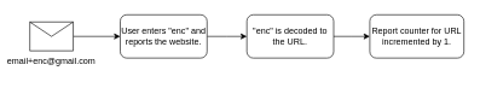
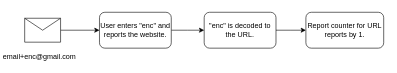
  <mxCell id="0" />
  <mxCell id="1" parent="0" />
  <mxCell id="2" style="edgeStyle=orthogonalEdgeStyle;rounded=0;orthogonalLoop=1;jettySize=auto;html=1;entryX=0;entryY=0.5;entryDx=0;entryDy=0;" edge="1" parent="1" source="3" target="6"><mxGeometry relative="1" as="geometry"><mxPoint x="230" y="50" as="targetPoint" /></mxGeometry></mxCell>
  <mxCell id="3" value="" style="shape=message;html=1;whiteSpace=wrap;html=1;outlineConnect=0;" vertex="1" parent="1"><mxGeometry x="40" y="30" width="60" height="40" as="geometry" /></mxCell>
- <mxCell id="4" value="email+enc@gmail.com" style="text;html=1;strokeColor=none;fillColor=none;align=center;verticalAlign=middle;whiteSpace=wrap;rounded=0;" vertex="1" parent="1"><mxGeometry x="20" y="70" width="100" height="30" as="geometry" /></mxCell>
+ <mxCell id="4" value="email+enc@gmail.com" style="text;html=1;strokeColor=none;fillColor=none;align=center;verticalAlign=middle;whiteSpace=wrap;rounded=0;" vertex="1" parent="1"><mxGeometry x="15" y="80" width="100" height="30" as="geometry" /></mxCell>
  <mxCell id="5" style="edgeStyle=orthogonalEdgeStyle;rounded=0;orthogonalLoop=1;jettySize=auto;html=1;" edge="1" parent="1" source="6"><mxGeometry relative="1" as="geometry"><mxPoint x="340" y="50" as="targetPoint" /></mxGeometry></mxCell>
  <mxCell id="6" value="User enters &quot;enc&quot; and reports the website." style="rounded=1;whiteSpace=wrap;html=1;" vertex="1" parent="1"><mxGeometry x="165" y="20" width="120" height="60" as="geometry" /></mxCell>
  <mxCell id="7" style="edgeStyle=orthogonalEdgeStyle;rounded=0;orthogonalLoop=1;jettySize=auto;html=1;" edge="1" parent="1" source="8"><mxGeometry relative="1" as="geometry"><mxPoint x="510" y="50" as="targetPoint" /></mxGeometry></mxCell>
  <mxCell id="8" value="&quot;enc&quot; is decoded to the URL." style="rounded=1;whiteSpace=wrap;html=1;" vertex="1" parent="1"><mxGeometry x="340" y="20" width="120" height="60" as="geometry" /></mxCell>
- <mxCell id="9" value="Report counter for URL incremented by 1." style="rounded=1;whiteSpace=wrap;html=1;" vertex="1" parent="1"><mxGeometry x="510" y="20" width="130" height="60" as="geometry" /></mxCell>
+ <mxCell id="9" value="Report counter for URL reports by 1." style="rounded=1;whiteSpace=wrap;html=1;" vertex="1" parent="1"><mxGeometry x="510" y="20" width="130" height="60" as="geometry" /></mxCell>
